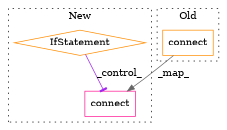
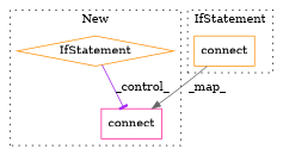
  digraph {
    node [a=32 l="8,1" shape=box color=darkorange]
    n1 [label=connect s="16452,16485" color=deeppink]
    n2 [a=25 l="4,2" label=IfStatement s="16211,16229" shape=diamond]
    n3 [label=connect s="16145,16178"]
    subgraph cluster_1 {
      label=New
      style=dotted
      n1
      n2
    }
    subgraph cluster_2 {
-     label=Old
+     label=IfStatement
      style=dotted
      n3
    }
    n2 -> n1 [label=_control_ color=purple arrowhead=tee]
    n3 -> n1 [label=_map_ color=gray40 arrowhead=normal]
  }
